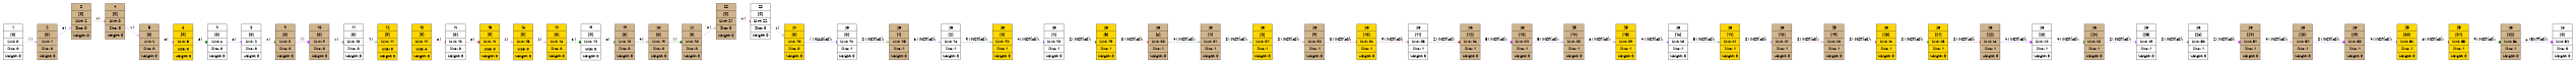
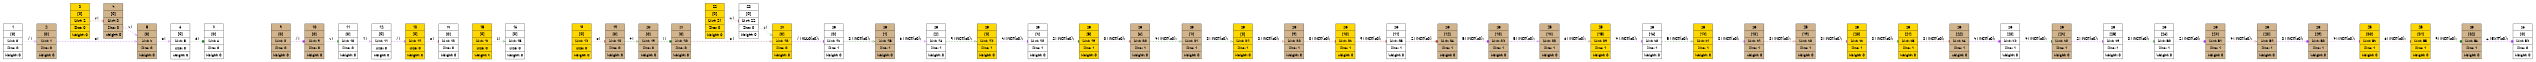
  digraph {
    fontname="Patrick Hand"
    rankdir=LR
    node [fillcolor=tan fontname="Patrick Hand" fontsize=20 shape=record style=filled]
    edge [arrowhead=tee color=purple fontname="Patrick Hand" fontsize=20 style=dotted]
    n1 [fillcolor=white label="1 | [0] | Dist: 0 | Size: 0 | Weight: 0"]
    n2 [label="2 | [0] | Dist: 1 | Size: 0 | Weight: 0"]
-   n3 [label="3 | [0] | Dist: 2 | Size: 0 | Weight: 0"]
+   n3 [fillcolor=gold label="3 | [0] | Dist: 2 | Size: 0 | Weight: 0"]
    n4 [label="4 | [0] | Dist: 3 | Size: 0 | Weight: 0"]
    n5 [label="5 | [0] | Dist: 4 | Size: 0 | Weight: 0"]
-   n6 [fillcolor=gold label="6 | [0] | Dist: 5 | Size: 0 | Weight: 0"]
+   n6 [fillcolor=white label="6 | [0] | Dist: 5 | Size: 0 | Weight: 0"]
    n7 [fillcolor=white label="7 | [0] | Dist: 6 | Size: 0 | Weight: 0"]
-   n8 [fillcolor=white label="8 | [0] | Dist: 7 | Size: 0 | Weight: 0"]
    n9 [label="9 | [0] | Dist: 8 | Size: 0 | Weight: 0"]
    n10 [label="10 | [0] | Dist: 9 | Size: 0 | Weight: 0"]
    n11 [fillcolor=white label="11 | [0] | Dist: 10 | Size: 0 | Weight: 0"]
-   n12 [fillcolor=gold label="12 | [0] | Dist: 11 | Size: 0 | Weight: 0"]
-   n13 [fillcolor=gold label="13 | [0] | Dist: 12 | Size: 6 | Weight: 0"]
+   n12 [fillcolor=white label="12 | [0] | Dist: 11 | Size: 0 | Weight: 0"]
+   n13 [fillcolor=gold label="13 | [0] | Dist: 12 | Size: 0 | Weight: 0"]
    n14 [fillcolor=white label="14 | [0] | Dist: 13 | Size: 0 | Weight: 0"]
-   n15 [fillcolor=gold label="15 | [0] | Dist: 14 | Size: 0 | Weight: 0"]
-   n16 [fillcolor=gold label="16 | [0] | Dist: 15 | Size: 0 | Weight: 0"]
-   n17 [fillcolor=gold label="17 | [0] | Dist: 16 | Size: 0 | Weight: 0"]
-   n18 [fillcolor=white label="18 | [0] | Dist: 17 | Size: 0 | Weight: 0"]
+   n15 [fillcolor=gold label="15 | [0] | Dist: 14 | Size: 0 | Weight: 4"]
+   n16 [fillcolor=white label="16 | [0] | Dist: 15 | Size: 0 | Weight: 0"]
+   n18 [fillcolor=gold label="18 | [0] | Dist: 17 | Size: 0 | Weight: 0"]
    n19 [label="19 | [0] | Dist: 18 | Size: 0 | Weight: 0"]
    n20 [label="20 | [0] | Dist: 19 | Size: 0 | Weight: 0"]
    n21 [label="21 | [0] | Dist: 20 | Size: 0 | Weight: 0"]
-   n22 [label="22 | [0] | Dist: 21 | Size: 0 | Weight: 0"]
+   n22 [fillcolor=gold label="22 | [0] | Dist: 21 | Size: 0 | Weight: 0"]
    n23 [fillcolor=white label="23 | [0] | Dist: 22 | Size: 0 | Weight: 0"]
    n24 [fillcolor=gold label="24 | [0] | Dist: 23 | Size: 0 | Weight: 0"]
    n25 [fillcolor=white label="25 | [0] | Dist: 24 | Size: 1 | Weight: 0"]
    n26 [label="25 | [1] | Dist: 25 | Size: 1 | Weight: 0"]
    n27 [fillcolor=white label="25 | [2] | Dist: 26 | Size: 1 | Weight: 0"]
    n28 [fillcolor=gold label="25 | [3] | Dist: 27 | Size: 1 | Weight: 0"]
    n29 [fillcolor=white label="25 | [4] | Dist: 28 | Size: 1 | Weight: 0"]
    n30 [fillcolor=gold label="25 | [5] | Dist: 29 | Size: 1 | Weight: 0"]
    n31 [label="25 | [6] | Dist: 30 | Size: 1 | Weight: 0"]
    n32 [label="25 | [7] | Dist: 31 | Size: 1 | Weight: 0"]
    n33 [fillcolor=gold label="25 | [8] | Dist: 32 | Size: 1 | Weight: 0"]
    n34 [label="25 | [9] | Dist: 33 | Size: 1 | Weight: 0"]
    n35 [fillcolor=gold label="25 | [10] | Dist: 34 | Size: 1 | Weight: 0"]
    n36 [fillcolor=white label="25 | [11] | Dist: 35 | Size: 1 | Weight: 0"]
    n37 [label="25 | [12] | Dist: 36 | Size: 1 | Weight: 0"]
    n38 [label="25 | [13] | Dist: 37 | Size: 1 | Weight: 0"]
    n39 [label="25 | [14] | Dist: 38 | Size: 1 | Weight: 0"]
    n40 [fillcolor=gold label="25 | [15] | Dist: 39 | Size: 1 | Weight: 0"]
    n41 [fillcolor=white label="25 | [16] | Dist: 40 | Size: 1 | Weight: 0"]
    n42 [fillcolor=gold label="25 | [17] | Dist: 41 | Size: 1 | Weight: 0"]
    n43 [label="25 | [18] | Dist: 42 | Size: 1 | Weight: 0"]
    n44 [label="25 | [19] | Dist: 43 | Size: 1 | Weight: 0"]
    n45 [fillcolor=gold label="25 | [20] | Dist: 44 | Size: 1 | Weight: 0"]
    n46 [fillcolor=gold label="25 | [21] | Dist: 45 | Size: 1 | Weight: 0"]
    n47 [label="25 | [22] | Dist: 46 | Size: 1 | Weight: 0"]
    n48 [fillcolor=white label="25 | [23] | Dist: 47 | Size: 1 | Weight: 0"]
    n49 [label="25 | [24] | Dist: 48 | Size: 1 | Weight: 0"]
    n50 [fillcolor=white label="25 | [25] | Dist: 49 | Size: 1 | Weight: 0"]
    n51 [fillcolor=white label="25 | [26] | Dist: 50 | Size: 1 | Weight: 0"]
    n52 [label="25 | [27] | Dist: 51 | Size: 1 | Weight: 0"]
    n53 [label="25 | [28] | Dist: 52 | Size: 1 | Weight: 0"]
    n54 [label="25 | [29] | Dist: 53 | Size: 1 | Weight: 0"]
    n55 [fillcolor=gold label="25 | [30] | Dist: 54 | Size: 1 | Weight: 0"]
    n56 [fillcolor=gold label="25 | [31] | Dist: 55 | Size: 1 | Weight: 0"]
    n57 [label="25 | [32] | Dist: 56 | Size: 1 | Weight: 0"]
    n58 [fillcolor=white label="26 | [0] | Dist: 57 | Size: 0 | Weight: 0"]
    n1 -> n2 [arrowhead=onormal label=" / | "]
-   n2 -> n3 [arrowhead=onormal label=" a | " style=dashed]
+   n2 -> n5 [arrowhead=onormal label=" a | " style=dashed]
    n3 -> n4 [color=brown label=" r | " style=dashed]
    n4 -> n5 [arrowhead=onormal label=" v | " style=dashed]
-   n5 -> n6 [label=" a | "]
+   n5 -> n6 [arrowhead=onormal label=" a | "]
    n6 -> n7 [arrowhead=box color=darkgreen label=" d | "]
-   n7 -> n8 [label=" o | " style=dashed]
-   n8 -> n9 [color=darkgreen label=" s | "]
    n9 -> n10 [arrowhead=box label=" / | " style=dashed]
    n10 -> n11 [color=darkgreen label=" v | "]
-   n11 -> n12 [arrowhead=onormal color=darkgreen label=" 1 | "]
+   n11 -> n12 [arrowhead=onormal label=" 1 | "]
+   n12 -> n13 [label=" / | " style=dashed]
    n13 -> n14 [color=brown label=" c | "]
-   n14 -> n15 [arrowhead=box color=brown label=" o | " style=dashed]
-   n15 -> n16 [arrowhead=onormal label=" l | "]
-   n16 -> n17 [arrowhead=onormal label=" l | "]
-   n17 -> n18 [arrowhead=box color=darkgreen label=" e | " style=dashed]
-   n18 -> n19 [color=darkgreen label=" c | "]
+   n15 -> n16 [arrowhead=onormal color=darkgreen label=" l | "]
+   n18 -> n19 [color=brown label=" c | "]
    n19 -> n20 [arrowhead=onormal color=darkgreen label=" t | " style=dashed]
    n20 -> n21 [arrowhead=box color=darkgreen label=" i | " style=dashed]
-   n21 -> n22 [arrowhead=onormal color=brown label=" o | " style=dashed]
+   n21 -> n24 [arrowhead=onormal color=brown label=" o | " style=dashed]
    n22 -> n23 [color=brown label=" n | "]
    n23 -> n24 [arrowhead=onormal color=darkgreen label=" s | "]
    n24 -> n25 [label=" / | ADD0(c0); " style=dashed]
    n25 -> n26 [arrowhead=onormal color=darkgreen label=" 3 | INCR(c0); " style=dashed]
    n26 -> n27 [arrowhead=onormal label=" 6 | INCR(c0); "]
    n27 -> n28 [arrowhead=onormal color=darkgreen label=" 9 | INCR(c0); " style=dashed]
    n28 -> n29 [label=" 4 | INCR(c0); "]
    n29 -> n30 [color=darkgreen label=" 2 | INCR(c0); "]
    n30 -> n31 [color=brown label=" 0 | INCR(c0); "]
    n31 -> n32 [arrowhead=onormal color=darkgreen label=" 7 | INCR(c0); " style=dashed]
    n32 -> n33 [arrowhead=onormal color=darkgreen label=" 8 | INCR(c0); "]
    n33 -> n34 [arrowhead=onormal color=brown label=" 3 | INCR(c0); "]
    n34 -> n35 [color=brown label=" 0 | INCR(c0); " style=dashed]
    n35 -> n36 [color=brown label=" 9 | INCR(c0); " style=dashed]
    n36 -> n37 [arrowhead=box color=brown label=" 2 | INCR(c0); " style=dashed]
    n37 -> n38 [arrowhead=box label=" 5 | INCR(c0); "]
    n38 -> n39 [arrowhead=onormal label=" 5 | INCR(c0); " style=dashed]
    n39 -> n40 [arrowhead=onormal color=brown label=" 6 | INCR(c0); "]
    n40 -> n41 [label=" 7 | INCR(c0); "]
    n41 -> n42 [arrowhead=onormal color=darkgreen label=" 5 | INCR(c0); " style=dashed]
    n42 -> n43 [label=" 8 | INCR(c0); "]
    n43 -> n44 [arrowhead=onormal color=brown label=" 8 | INCR(c0); " style=dashed]
    n44 -> n45 [label=" 8 | INCR(c0); "]
    n45 -> n46 [color=darkgreen label=" 8 | INCR(c0); "]
    n46 -> n47 [color=brown label=" 3 | INCR(c0); " style=dashed]
    n47 -> n48 [arrowhead=box label=" 4 | INCR(c0); " style=dashed]
    n48 -> n49 [color=darkgreen label=" 7 | INCR(c0); "]
    n49 -> n50 [label=" 2 | INCR(c0); " style=dashed]
    n50 -> n51 [color=darkgreen label=" 8 | INCR(c0); "]
    n51 -> n52 [arrowhead=box label=" 2 | INCR(c0); "]
    n52 -> n53 [arrowhead=onormal color=brown label=" 7 | INCR(c0); "]
    n53 -> n54 [arrowhead=box label=" 3 | INCR(c0); " style=dashed]
    n54 -> n55 [label=" 7 | INCR(c0); "]
    n55 -> n56 [color=brown label=" 6 | INCR(c0); "]
    n56 -> n57 [arrowhead=box color=darkgreen label=" 9 | INCR(c0); "]
    n57 -> n58 [arrowhead=box label=" + | EXIT(c0); " style=dashed]
  }
